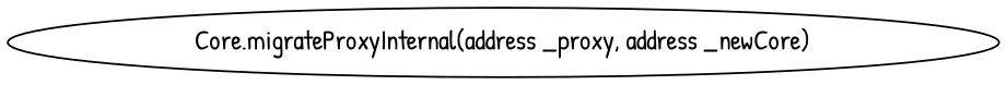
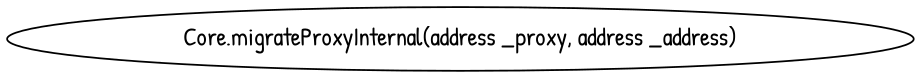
  digraph {
    fontname="Patrick Hand"
-   "Core.migrateProxyInternal(address _proxy, address _newCore)" [height=0.5 width=7.1071 fontname="Patrick Hand"]
+   "Core.migrateProxyInternal(address _proxy, address _newCore)" [height=0.5 width=7.1071 fontname="Patrick Hand" label="Core.migrateProxyInternal(address _proxy, address _address)"]
  }
